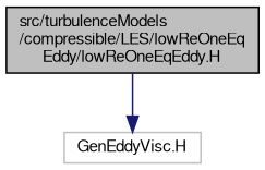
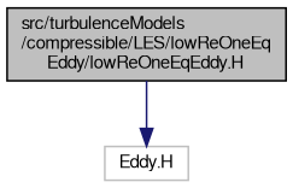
  digraph {
    node [fontname=FreeSans fontsize=10 shape=record]
    n1 [color=black fillcolor=grey75 fontcolor=black height=0.2 label="src/turbulenceModels\l/compressible/LES/lowReOneEq\lEddy/lowReOneEqEddy.H" style=filled width=0.4]
-   n2 [color=grey75 height=0.2 label="GenEddyVisc.H" width=0.4]
+   n2 [color=grey75 height=0.2 label="Eddy.H" width=0.4]
    n1 -> n2 [color=midnightblue fontname=FreeSans fontsize=10 labelfontname=FreeSans labelfontsize=10 style=solid]
  }
